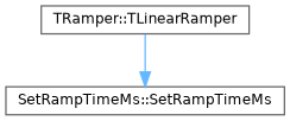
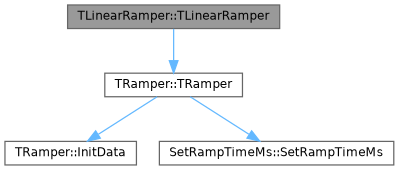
  digraph {
    rankdir=TB
    node [color=grey40 fillcolor=white fontname=Helvetica fontsize=10 shape=box style=filled]
    edge [color=steelblue1 fontname=Helvetica fontsize=10 labelfontname=Helvetica labelfontsize=10 style=solid]
-   n2 [height=0.2 label="TRamper::TLinearRamper" width=0.4]
+   n1 [color=gray40 fillcolor=grey60 fontcolor=black height=0.2 label="TLinearRamper::TLinearRamper" width=0.4]
+   n2 [height=0.2 label="TRamper::TRamper" width=0.4]
+   n3 [height=0.2 label="TRamper::InitData" width=0.4]
    n4 [height=0.2 label="SetRampTimeMs::SetRampTimeMs" width=0.4]
+   n1 -> n2
+   n2 -> n3
    n2 -> n4
  }
